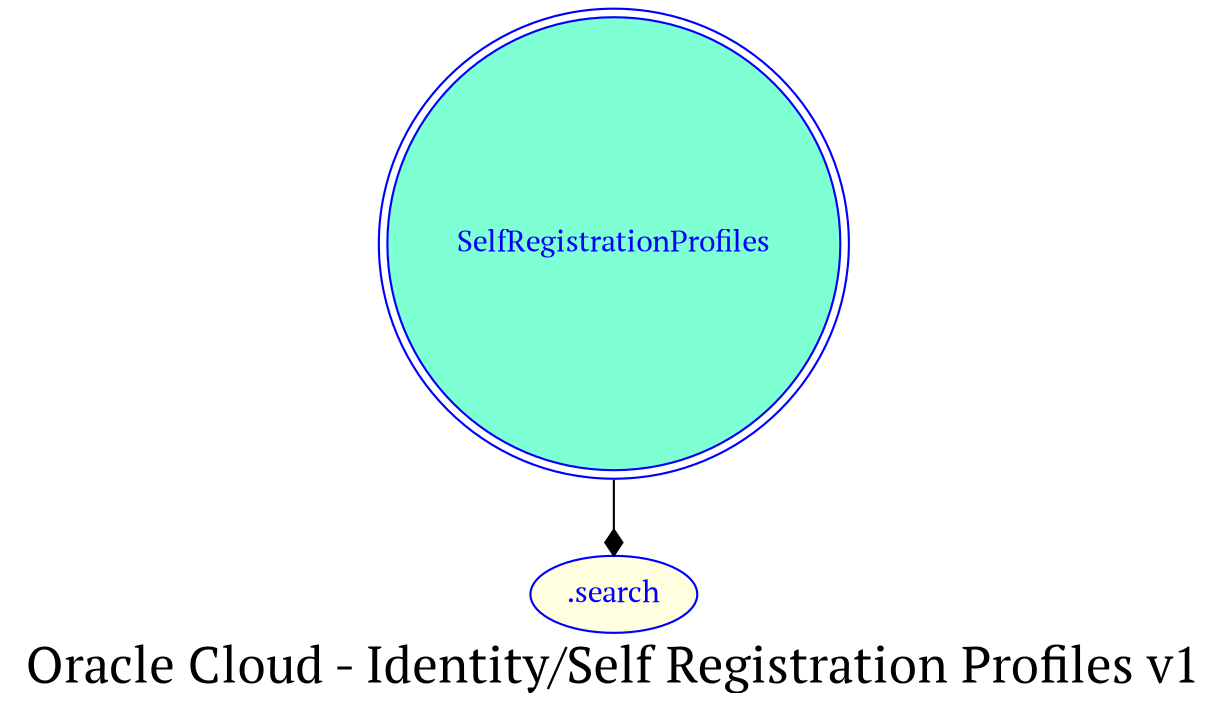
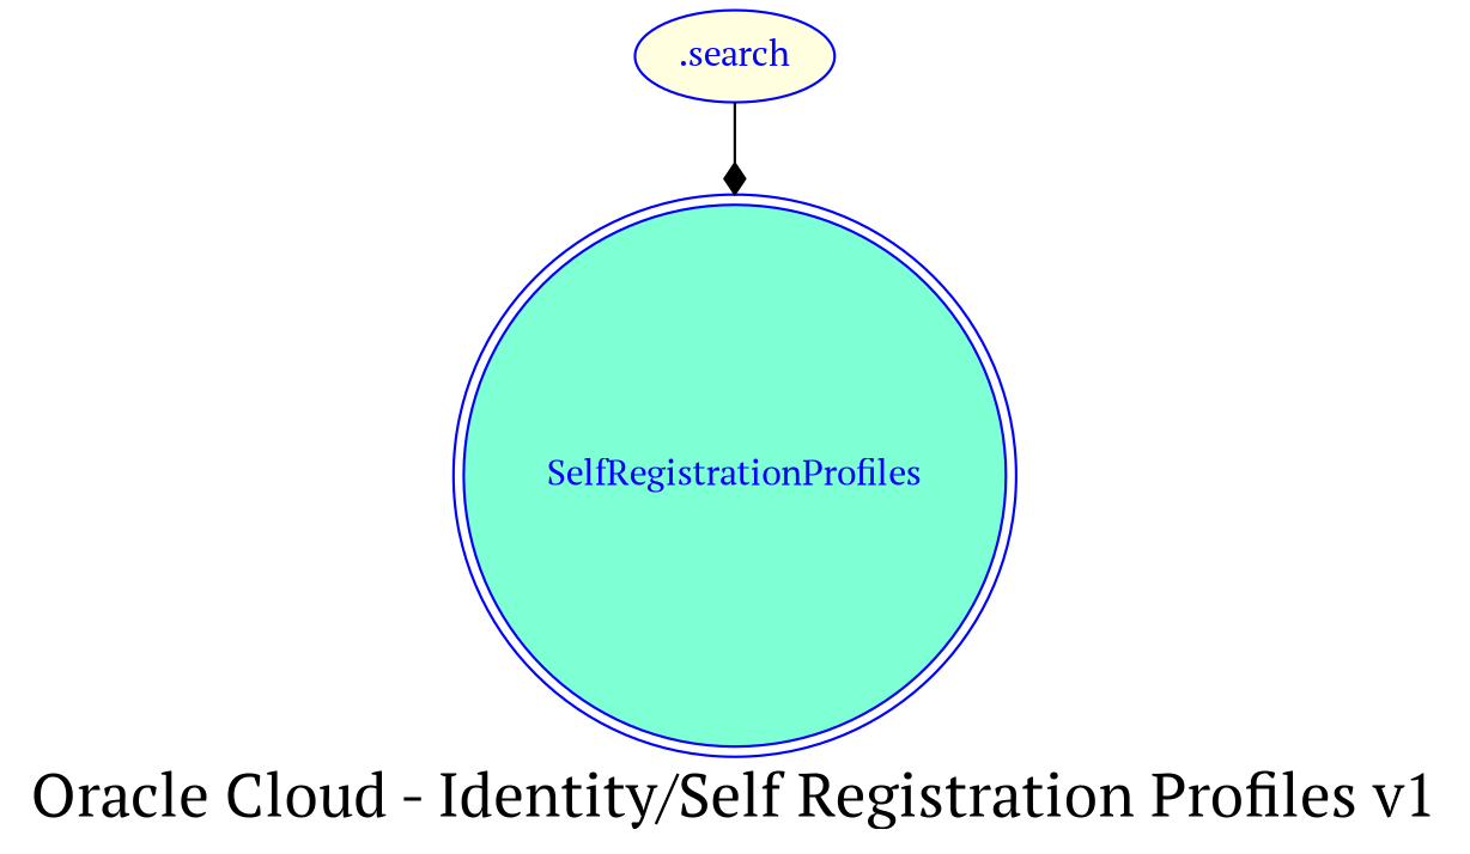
  digraph {
    fontsize=24
    label="Oracle Cloud - Identity/Self Registration Profiles v1"
    splines=true
    fontname="PT Serif"
    node [color=blue fontcolor=blue style=filled fontname="PT Serif"]
    SelfRegistrationProfiles [shape=doublecircle fillcolor=aquamarine]
    ".search" [shape=ellipse fillcolor=lightyellow]
-   SelfRegistrationProfiles -> ".search" [arrowhead=diamond arrowtail=none color=black fontcolor=blue fontname="PT Serif"]
+   ".search" -> SelfRegistrationProfiles [arrowhead=diamond arrowtail=none color=black fontcolor=blue fontname="PT Serif"]
  }
